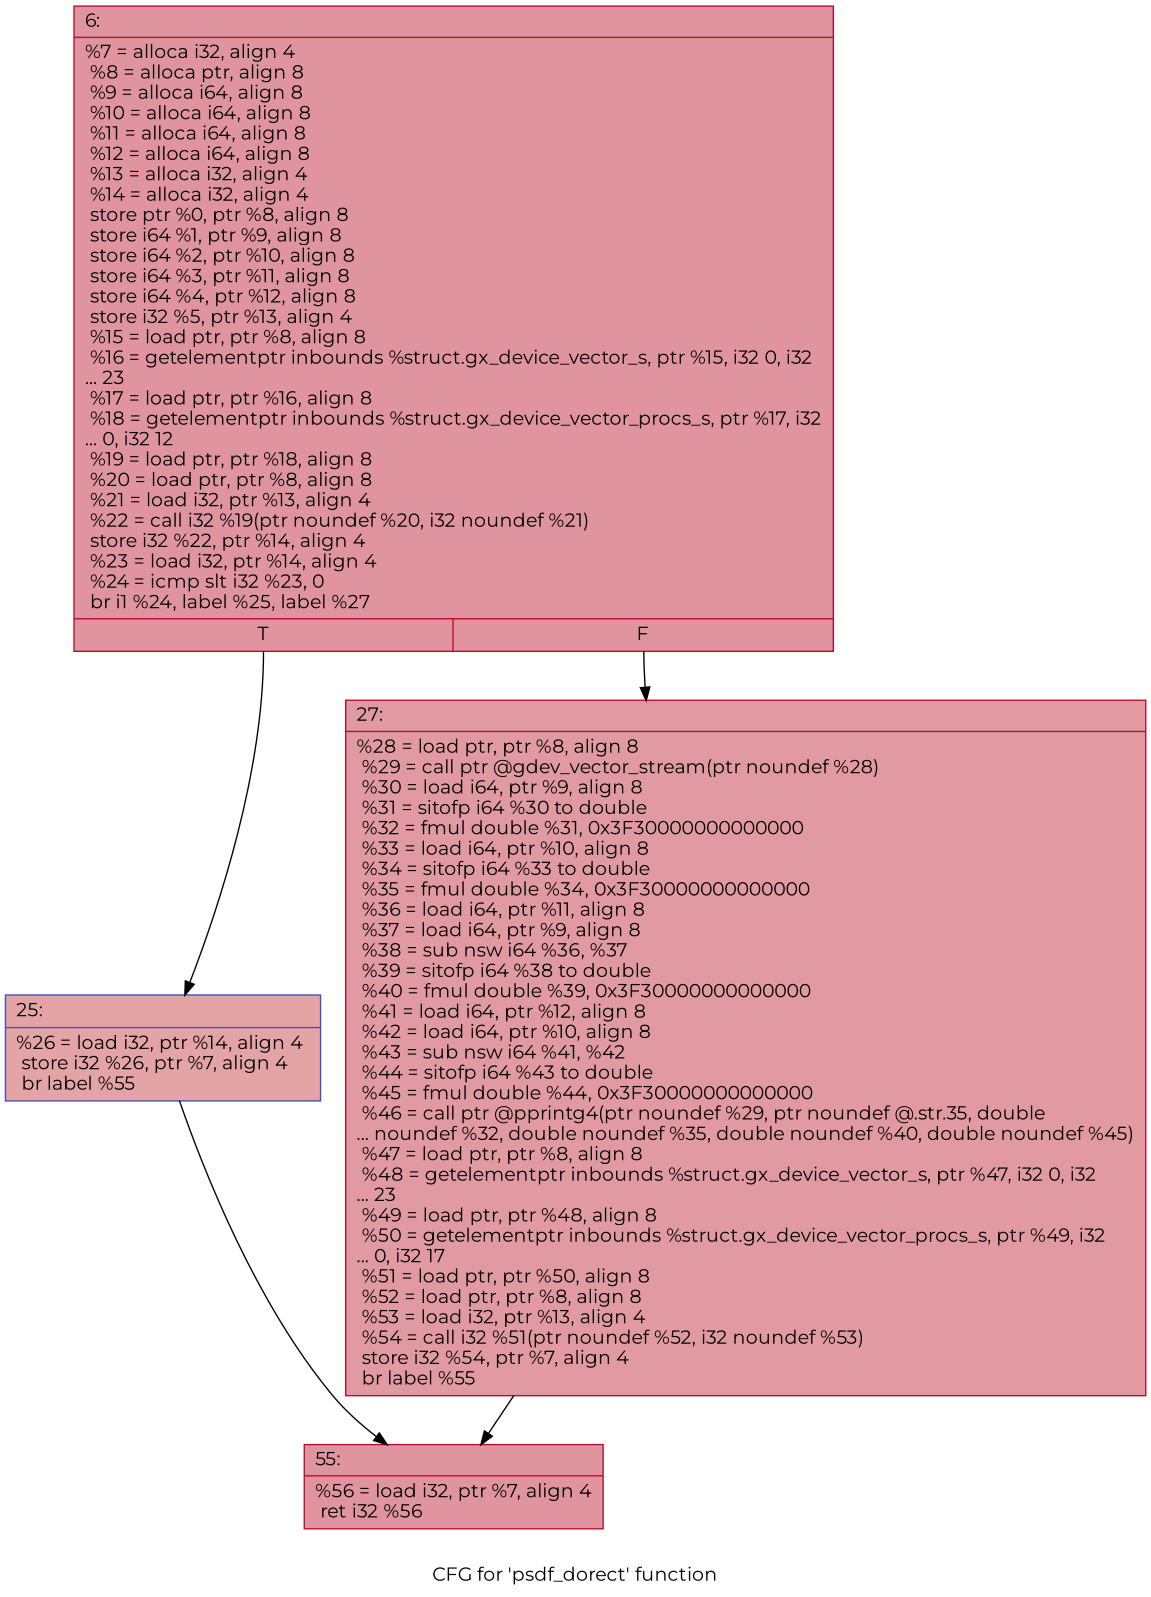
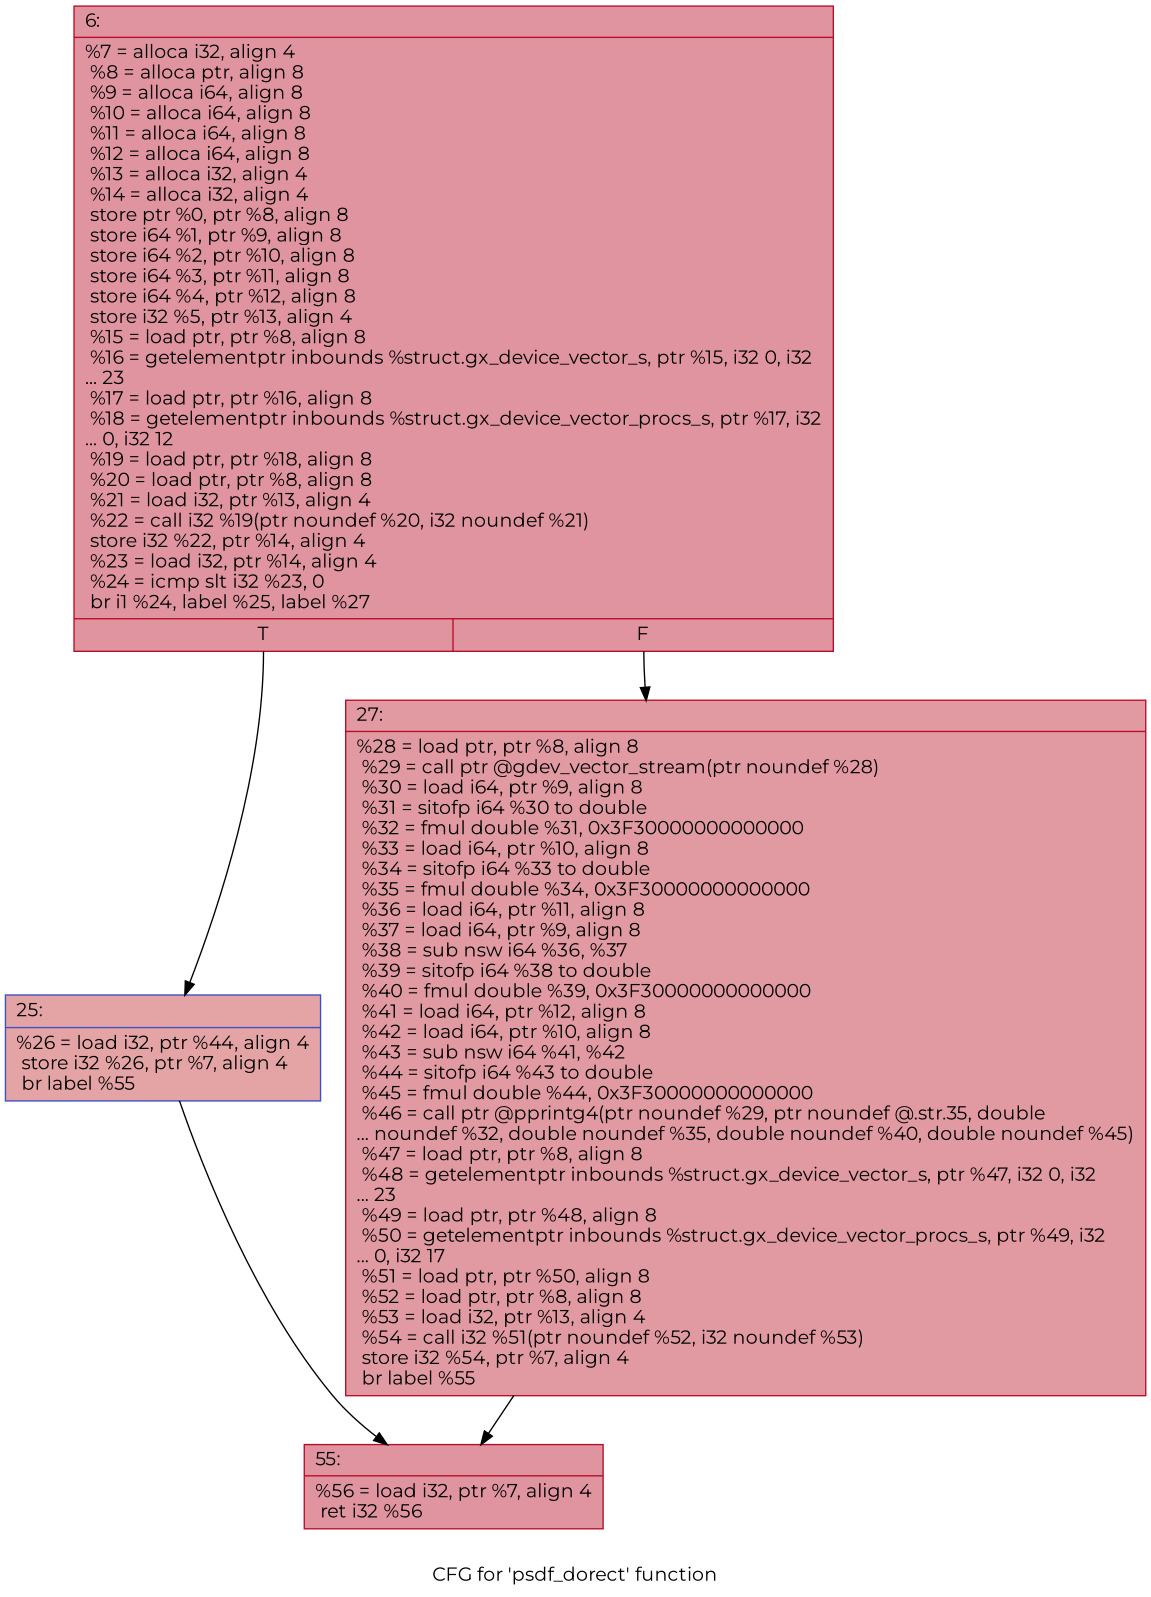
  digraph {
    label="CFG for 'psdf_dorect' function"
    fontname=Montserrat
    node [color="#b70d28ff" fillcolor="#b70d2870" fontname=Montserrat shape=record style=filled]
    edge [fontname=Montserrat]
    n1 [label="{6:\l|  %7 = alloca i32, align 4\l  %8 = alloca ptr, align 8\l  %9 = alloca i64, align 8\l  %10 = alloca i64, align 8\l  %11 = alloca i64, align 8\l  %12 = alloca i64, align 8\l  %13 = alloca i32, align 4\l  %14 = alloca i32, align 4\l  store ptr %0, ptr %8, align 8\l  store i64 %1, ptr %9, align 8\l  store i64 %2, ptr %10, align 8\l  store i64 %3, ptr %11, align 8\l  store i64 %4, ptr %12, align 8\l  store i32 %5, ptr %13, align 4\l  %15 = load ptr, ptr %8, align 8\l  %16 = getelementptr inbounds %struct.gx_device_vector_s, ptr %15, i32 0, i32\l... 23\l  %17 = load ptr, ptr %16, align 8\l  %18 = getelementptr inbounds %struct.gx_device_vector_procs_s, ptr %17, i32\l... 0, i32 12\l  %19 = load ptr, ptr %18, align 8\l  %20 = load ptr, ptr %8, align 8\l  %21 = load i32, ptr %13, align 4\l  %22 = call i32 %19(ptr noundef %20, i32 noundef %21)\l  store i32 %22, ptr %14, align 4\l  %23 = load i32, ptr %14, align 4\l  %24 = icmp slt i32 %23, 0\l  br i1 %24, label %25, label %27\l|{<s0>T|<s1>F}}"]
-   n2 [color="#3d50c3ff" fillcolor="#c32e3170" label="{25:\l|  %26 = load i32, ptr %14, align 4\l  store i32 %26, ptr %7, align 4\l  br label %55\l}"]
+   n2 [color="#3d50c3ff" fillcolor="#c32e3170" label="{25:\l|  %26 = load i32, ptr %44, align 4\l  store i32 %26, ptr %7, align 4\l  br label %55\l}"]
    n3 [fillcolor="#bb1b2c70" label="{27:\l|  %28 = load ptr, ptr %8, align 8\l  %29 = call ptr @gdev_vector_stream(ptr noundef %28)\l  %30 = load i64, ptr %9, align 8\l  %31 = sitofp i64 %30 to double\l  %32 = fmul double %31, 0x3F30000000000000\l  %33 = load i64, ptr %10, align 8\l  %34 = sitofp i64 %33 to double\l  %35 = fmul double %34, 0x3F30000000000000\l  %36 = load i64, ptr %11, align 8\l  %37 = load i64, ptr %9, align 8\l  %38 = sub nsw i64 %36, %37\l  %39 = sitofp i64 %38 to double\l  %40 = fmul double %39, 0x3F30000000000000\l  %41 = load i64, ptr %12, align 8\l  %42 = load i64, ptr %10, align 8\l  %43 = sub nsw i64 %41, %42\l  %44 = sitofp i64 %43 to double\l  %45 = fmul double %44, 0x3F30000000000000\l  %46 = call ptr @pprintg4(ptr noundef %29, ptr noundef @.str.35, double\l... noundef %32, double noundef %35, double noundef %40, double noundef %45)\l  %47 = load ptr, ptr %8, align 8\l  %48 = getelementptr inbounds %struct.gx_device_vector_s, ptr %47, i32 0, i32\l... 23\l  %49 = load ptr, ptr %48, align 8\l  %50 = getelementptr inbounds %struct.gx_device_vector_procs_s, ptr %49, i32\l... 0, i32 17\l  %51 = load ptr, ptr %50, align 8\l  %52 = load ptr, ptr %8, align 8\l  %53 = load i32, ptr %13, align 4\l  %54 = call i32 %51(ptr noundef %52, i32 noundef %53)\l  store i32 %54, ptr %7, align 4\l  br label %55\l}"]
    n4 [label="{55:\l|  %56 = load i32, ptr %7, align 4\l  ret i32 %56\l}"]
    n1 -> n2 [tailport=s0]
    n1 -> n3 [tailport=s1]
    n2 -> n4
    n3 -> n4
  }
